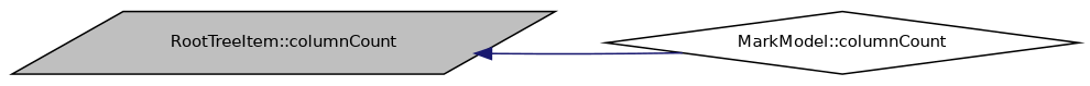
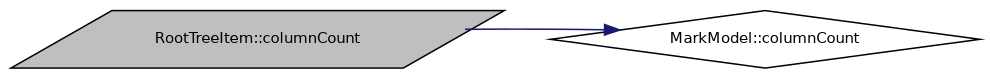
  digraph {
    rankdir=LR
    node [color=black fontname=Helvetica fontsize=10 style=filled]
    n1 [fillcolor=grey75 fontcolor=black height=0.2 label="RootTreeItem::columnCount" shape=parallelogram width=0.4]
    n2 [fillcolor=white height=0.2 label="MarkModel::columnCount" shape=diamond width=0.4]
-   n1 -> n2 [color=midnightblue dir=back fontname=Helvetica fontsize=10 labelfontname=Helvetica labelfontsize=10 style=solid]
+   n2 -> n1 [color=midnightblue dir=back fontname=Helvetica fontsize=10 labelfontname=Helvetica labelfontsize=10 style=solid]
  }
